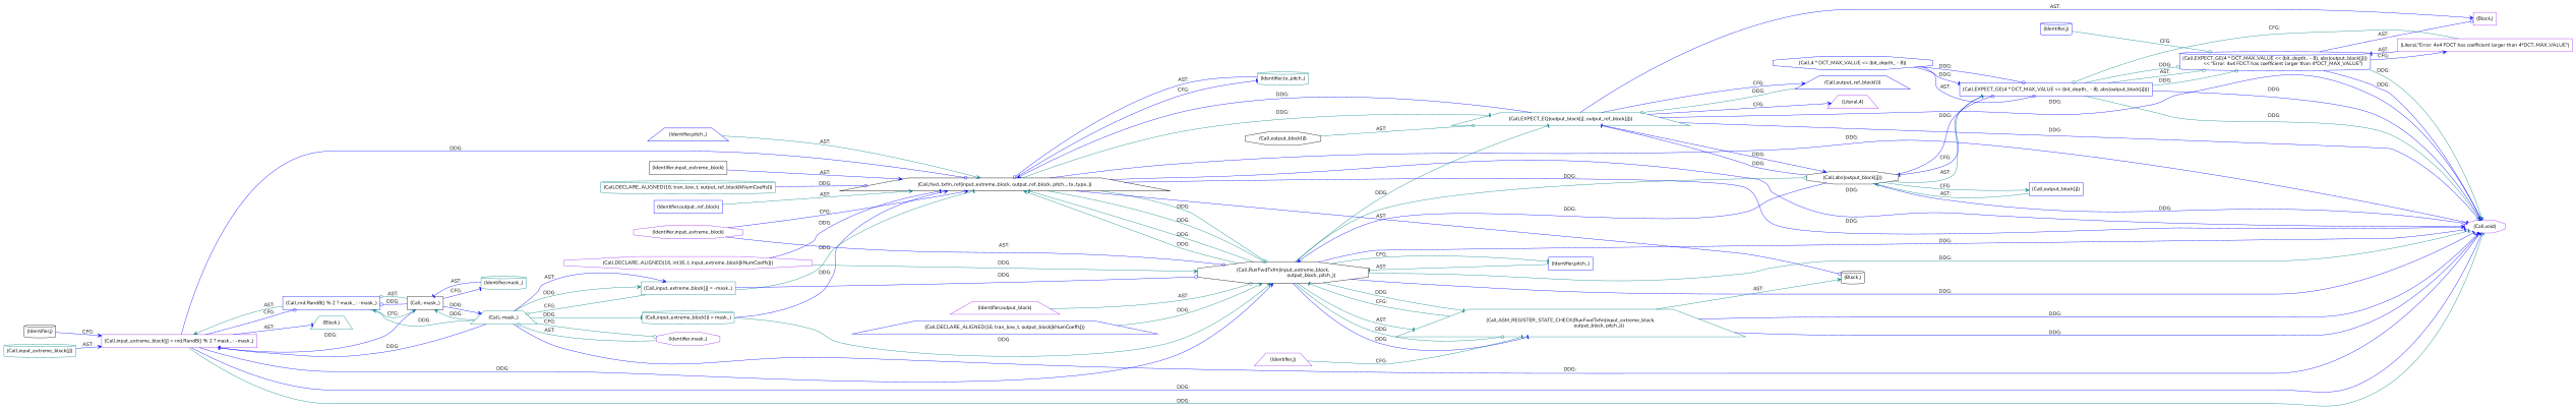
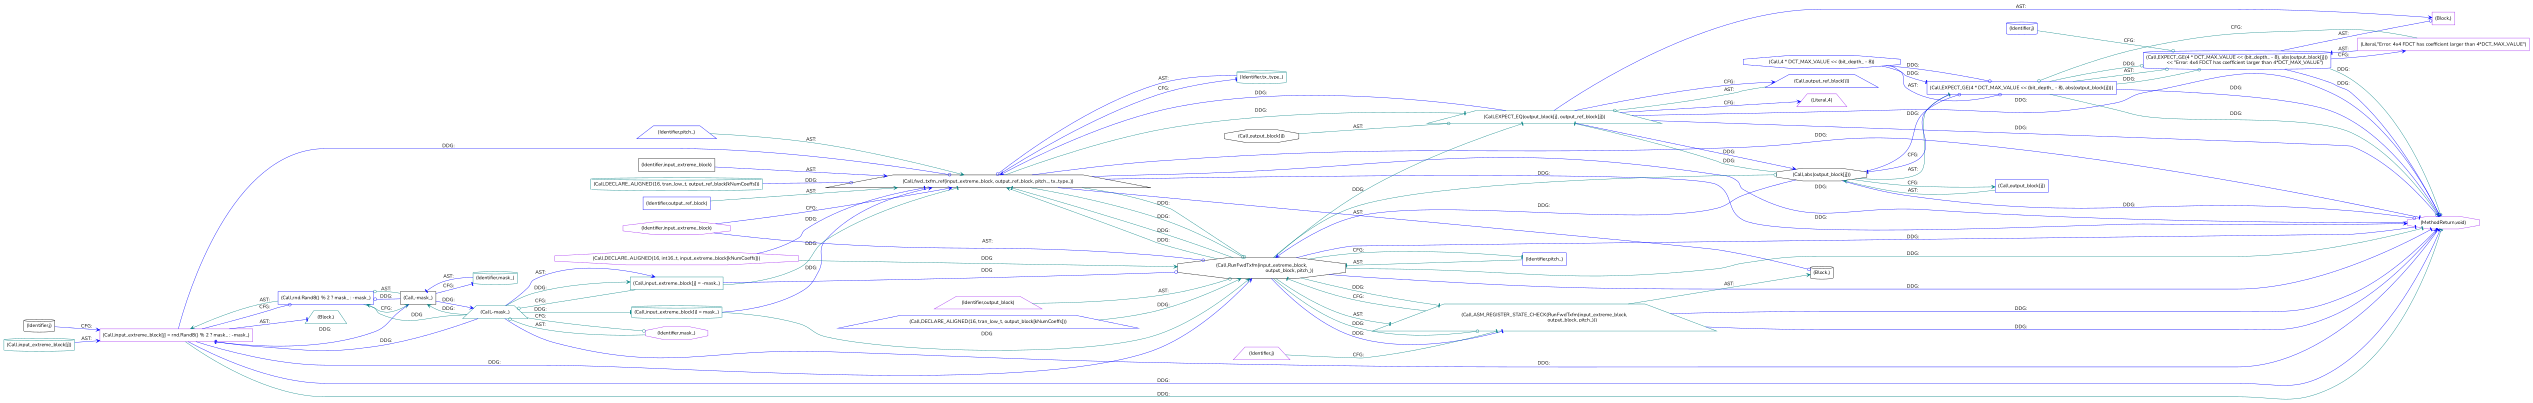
  digraph {
    fontname=Nunito
    rankdir=LR
    node [color=blue fontname=Nunito shape=box]
    edge [arrowhead=odot color=blue fontname=Nunito]
    n1 [color=purple label="(Call,input_extreme_block[j] = rnd.Rand8() % 2 ? mask_ : -mask_)"]
    n2 [color=black label="(Call,fwd_txfm_ref(input_extreme_block, output_ref_block, pitch_, tx_type_))" shape=trapezium]
    n3 [color=black label="(Call,RunFwdTxfm(input_extreme_block,\n                                          output_block, pitch_))" shape=octagon]
    n4 [color=teal label="(Block,)" shape=trapezium]
    n5 [label="(Call,rnd.Rand8() % 2 ? mask_ : -mask_)"]
-   n6 [color=purple label="(Call,void)" shape=octagon]
+   n6 [color=purple label="(MethodReturn,void)" shape=octagon]
    n7 [color=teal label="(Call,EXPECT_EQ(output_block[j], output_ref_block[j]))" shape=trapezium]
-   n8 [color=teal label="(Identifier,tx_pitch_)" shape=cylinder]
+   n8 [color=teal label="(Identifier,tx_type_)" shape=cylinder]
    n9 [color=black label="(Block,)" shape=cylinder]
    n10 [color=teal label="(Call,ASM_REGISTER_STATE_CHECK(RunFwdTxfm(input_extreme_block,\n                                          output_block, pitch_)))" shape=trapezium]
    n11 [color=black label="(Call,abs(output_block[j]))" shape=octagon]
    n12 [label="(Identifier,pitch_)"]
    n13 [color=black label="(Call,-mask_)"]
    n14 [color=teal label="(Call,-mask_)" shape=trapezium]
    n15 [color=teal label="(Call,input_extreme_block[j] = mask_)" shape=cylinder]
    n16 [color=purple label="(Identifier,mask_)" shape=octagon]
    n17 [color=teal label="(Call,input_extreme_block[j] = -mask_)"]
    n18 [color=teal label="(Identifier,mask_)" shape=cylinder]
    n19 [color=purple label="(Block,)"]
    n20 [label="(Call,output_ref_block[j])" shape=trapezium]
    n21 [color=purple label="(Literal,4)" shape=trapezium]
    n22 [label="(Call,EXPECT_GE(4 * DCT_MAX_VALUE << (bit_depth_ - 8), abs(output_block[j])))"]
    n23 [label="(Call,output_block[j])"]
    n24 [label="(Call,EXPECT_GE(4 * DCT_MAX_VALUE << (bit_depth_ - 8), abs(output_block[j]))\n            << \"Error: 4x4 FDCT has coefficient larger than 4*DCT_MAX_VALUE\")" shape=cylinder]
    n25 [color=purple label="(Literal,\"Error: 4x4 FDCT has coefficient larger than 4*DCT_MAX_VALUE\")"]
    n26 [color=purple label="(Identifier,output_block)" shape=trapezium]
    n27 [color=black label="(Identifier,j)" shape=cylinder]
    n28 [color=purple label="(Call,DECLARE_ALIGNED(16, int16_t, input_extreme_block[kNumCoeffs]))" shape=octagon]
    n29 [color=teal label="(Call,input_extreme_block[j])" shape=cylinder]
    n30 [color=purple label="(Identifier,j)" shape=trapezium]
    n31 [label="(Call,4 * DCT_MAX_VALUE << (bit_depth_ - 8))" shape=octagon]
    n32 [color=purple label="(Identifier,input_extreme_block)" shape=octagon]
    n33 [color=black label="(Identifier,input_extreme_block)"]
    n34 [color=black label="(Call,output_block[j])" shape=octagon]
    n35 [label="(Call,DECLARE_ALIGNED(16, tran_low_t, output_block[kNumCoeffs]))" shape=trapezium]
    n36 [color=teal label="(Call,DECLARE_ALIGNED(16, tran_low_t, output_ref_block[kNumCoeffs]))" shape=cylinder]
    n37 [label="(Identifier,j)" shape=cylinder]
    n38 [label="(Identifier,output_ref_block)"]
    n39 [label="(Identifier,pitch_)" shape=trapezium]
    n1 -> n2 [label="DDG: "]
    n1 -> n3 [arrowhead=vee label="DDG: "]
    n1 -> n4 [arrowhead=tee label="AST: "]
    n1 -> n5 [label="CFG: "]
    n1 -> n6 [label="DDG: "]
    n1 -> n6 [arrowhead=tee color=teal label="DDG: "]
    n2 -> n3 [color=teal label="DDG: "]
    n2 -> n3 [color=teal label="DDG: "]
    n2 -> n6 [arrowhead=tee label="DDG: "]
    n2 -> n6 [label="DDG: "]
    n2 -> n6 [arrowhead=vee label="DDG: "]
    n2 -> n7 [arrowhead=tee color=teal label="DDG: "]
    n2 -> n8 [arrowhead=tee label="CFG: "]
    n2 -> n9 [label="AST: "]
    n3 -> n2 [arrowhead=tee color=teal label="DDG: "]
    n3 -> n2 [arrowhead=vee color=teal label="DDG: "]
    n3 -> n6 [arrowhead=tee label="DDG: "]
    n3 -> n6 [arrowhead=tee color=teal label="DDG: "]
    n3 -> n6 [arrowhead=tee label="DDG: "]
    n3 -> n7 [arrowhead=tee color=teal label="DDG: "]
    n3 -> n10 [arrowhead=tee color=teal label="AST: "]
    n3 -> n10 [color=teal label="DDG: "]
    n3 -> n10 [arrowhead=tee label="DDG: "]
    n3 -> n10 [arrowhead=tee color=teal label="DDG: "]
    n3 -> n11 [color=teal label="DDG: "]
    n3 -> n12 [arrowhead=tee color=teal label="CFG: "]
    n5 -> n1 [arrowhead=vee color=teal label="AST: "]
    n5 -> n13 [arrowhead=vee color=teal label="CFG: "]
    n7 -> n2 [arrowhead=vee label="DDG: "]
    n7 -> n6 [label="DDG: "]
    n7 -> n6 [arrowhead=tee label="DDG: "]
    n7 -> n11 [arrowhead=vee label="DDG: "]
    n7 -> n19 [arrowhead=vee label="AST: "]
    n7 -> n20 [arrowhead=vee label="CFG: "]
    n7 -> n21 [arrowhead=vee label="CFG: "]
    n8 -> n2 [label="AST: "]
    n10 -> n3 [arrowhead=tee color=teal label="CFG: "]
    n10 -> n6 [arrowhead=vee label="DDG: "]
    n10 -> n6 [arrowhead=tee label="DDG: "]
    n10 -> n9 [arrowhead=vee color=teal label="AST: "]
    n11 -> n3 [arrowhead=vee label="DDG: "]
    n11 -> n6 [label="DDG: "]
-   n11 -> n7 [arrowhead=tee label="DDG: "]
+   n11 -> n7 [arrowhead=tee color=teal label="DDG: "]
    n11 -> n22 [arrowhead=tee color=teal label="AST: "]
    n11 -> n22 [label="DDG: "]
    n11 -> n23 [arrowhead=vee color=teal label="CFG: "]
    n12 -> n3 [arrowhead=tee color=teal label="AST: "]
    n13 -> n1 [label="DDG: "]
    n13 -> n5 [color=teal label="AST: "]
    n13 -> n5 [label="DDG: "]
    n13 -> n14 [arrowhead=vee label="DDG: "]
    n13 -> n18 [arrowhead=tee label="CFG: "]
    n14 -> n1 [arrowhead=tee label="DDG: "]
    n14 -> n5 [arrowhead=vee color=teal label="DDG: "]
    n14 -> n6 [arrowhead=tee label="DDG: "]
    n14 -> n13 [arrowhead=vee color=teal label="DDG: "]
    n14 -> n15 [arrowhead=tee color=teal label="DDG: "]
    n14 -> n16 [color=teal label="CFG: "]
    n14 -> n17 [arrowhead=vee label="AST: "]
    n14 -> n17 [arrowhead=vee color=teal label="DDG: "]
    n15 -> n2 [arrowhead=vee label="DDG: "]
    n15 -> n3 [arrowhead=vee color=teal label="DDG: "]
    n16 -> n14 [color=teal label="AST: "]
    n17 -> n2 [arrowhead=tee color=teal label="DDG: "]
    n17 -> n3 [label="DDG: "]
    n17 -> n14 [color=teal label="CFG: "]
    n18 -> n13 [arrowhead=tee label="AST: "]
-   n20 -> n7 [color=teal label="DDG: "]
+   n20 -> n7 [color=teal label="AST: "]
    n22 -> n6 [arrowhead=vee color=teal label="DDG: "]
    n22 -> n6 [label="DDG: "]
    n22 -> n11 [arrowhead=tee label="CFG: "]
    n22 -> n24 [color=teal label="AST: "]
    n22 -> n24 [color=teal label="DDG: "]
    n22 -> n24 [color=teal label="DDG: "]
    n23 -> n11 [arrowhead=vee color=teal label="AST: "]
    n24 -> n6 [color=teal label="DDG: "]
    n24 -> n6 [label="DDG: "]
    n24 -> n19 [label="AST: "]
    n24 -> n25 [arrowhead=vee label="CFG: "]
    n25 -> n22 [color=teal label="CFG: "]
    n25 -> n24 [arrowhead=tee label="AST: "]
    n26 -> n3 [color=teal label="AST: "]
    n27 -> n1 [arrowhead=vee label="CFG: "]
    n28 -> n2 [arrowhead=tee label="DDG: "]
    n28 -> n3 [arrowhead=vee color=teal label="DDG: "]
    n29 -> n1 [arrowhead=vee label="AST: "]
    n30 -> n10 [arrowhead=tee color=teal label="CFG: "]
    n31 -> n22 [label="AST: "]
    n31 -> n22 [label="DDG: "]
    n31 -> n22 [arrowhead=tee label="DDG: "]
    n32 -> n2 [arrowhead=vee label="CFG: "]
    n32 -> n3 [label="AST: "]
    n33 -> n2 [arrowhead=vee label="AST: "]
    n34 -> n7 [color=teal label="AST: "]
    n35 -> n3 [arrowhead=vee color=teal label="DDG: "]
    n36 -> n2 [label="DDG: "]
    n37 -> n24 [color=teal label="CFG: "]
    n38 -> n2 [arrowhead=vee color=teal label="AST: "]
    n39 -> n2 [arrowhead=vee color=teal label="AST: "]
  }
